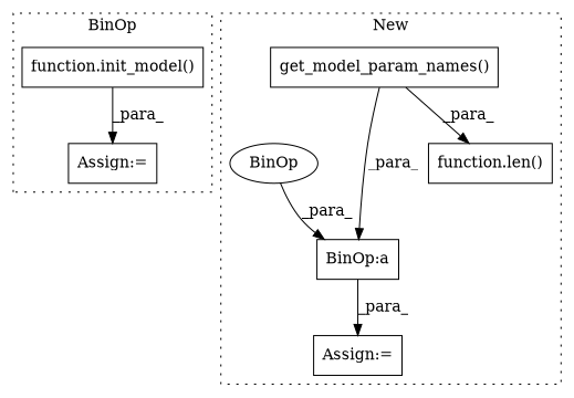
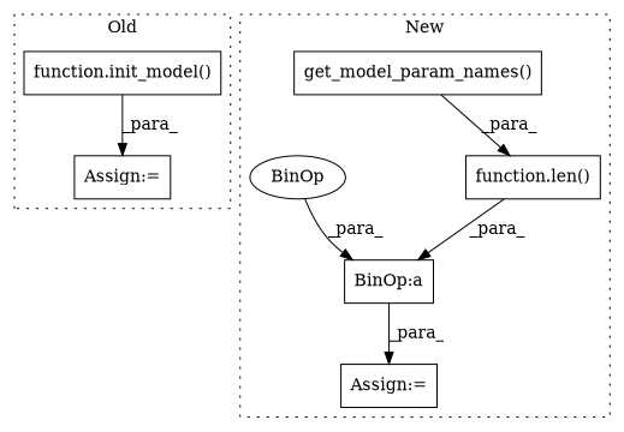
  digraph {
    node [a=75 l=3 shape=box]
    n1 [l=11 label="function.init_model()" s=2445]
    n2 [a=68 label="Assign:=" s=2442]
    n3 [l=34 label="get_model_param_names()" s=2459]
    n4 [a=82 label="BinOp:a" s=2494]
    n5 [l="4,1" label="function.len()" s="2455,2493"]
    n6 [a=76 l=1 label=BinOp s=2497 shape=ellipse]
    n7 [a=68 label="Assign:=" s=2452]
    subgraph cluster_1 {
-     label=BinOp
+     label=Old
      style=dotted
      n1
      n2
    }
    subgraph cluster_2 {
      label=New
      style=dotted
      n3
      n4
      n5
      n6
      n7
    }
    n1 -> n2 [label=_para_]
    n3 -> n5 [label=_para_]
    n4 -> n7 [label=_para_]
-   n3 -> n4 [label=_para_]
+   n5 -> n4 [label=_para_]
    n6 -> n4 [label=_para_]
  }
